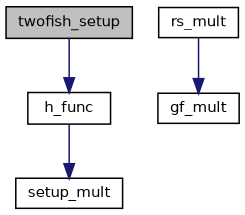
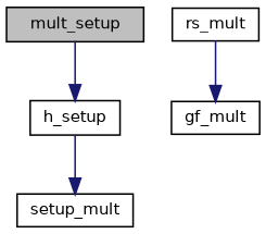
  digraph {
    rankdir=TB
    node [color=black fillcolor=white fontname=Helvetica fontsize=10 shape=record style=filled]
    edge [color=midnightblue fontname=Helvetica fontsize=10 labelfontname=Helvetica labelfontsize=10 style=solid]
-   n1 [fillcolor=grey75 fontcolor=black height=0.2 label=twofish_setup width=0.4]
-   n2 [height=0.2 label=h_func width=0.4]
+   n1 [fillcolor=grey75 fontcolor=black height=0.2 label=mult_setup width=0.4]
+   n2 [height=0.2 label=h_setup width=0.4]
    n3 [height=0.2 label=setup_mult width=0.4]
    n4 [height=0.2 label=rs_mult width=0.4]
    n5 [height=0.2 label=gf_mult width=0.4]
    n1 -> n2
    n2 -> n3
    n4 -> n5
  }
